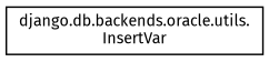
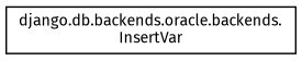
  digraph {
    rankdir=LR
    fontname="Fira Sans"
-   n1 [color=black fillcolor=white fontname="Fira Sans" fontsize=10 height=0.2 label="django.db.backends.oracle.utils.\lInsertVar" shape=record style=filled width=0.4]
+   n1 [color=black fillcolor=white fontname="Fira Sans" fontsize=10 height=0.2 label="django.db.backends.oracle.backends.\lInsertVar" shape=record style=filled width=0.4]
  }
